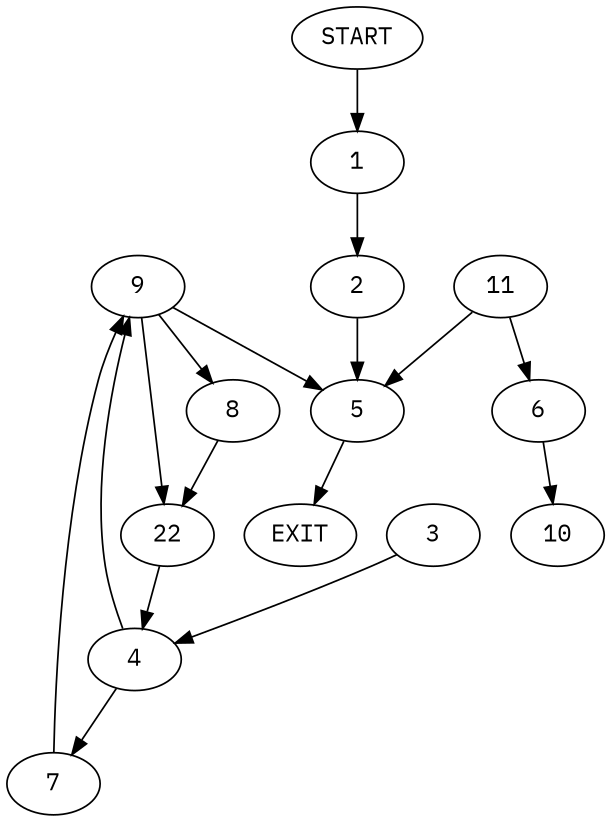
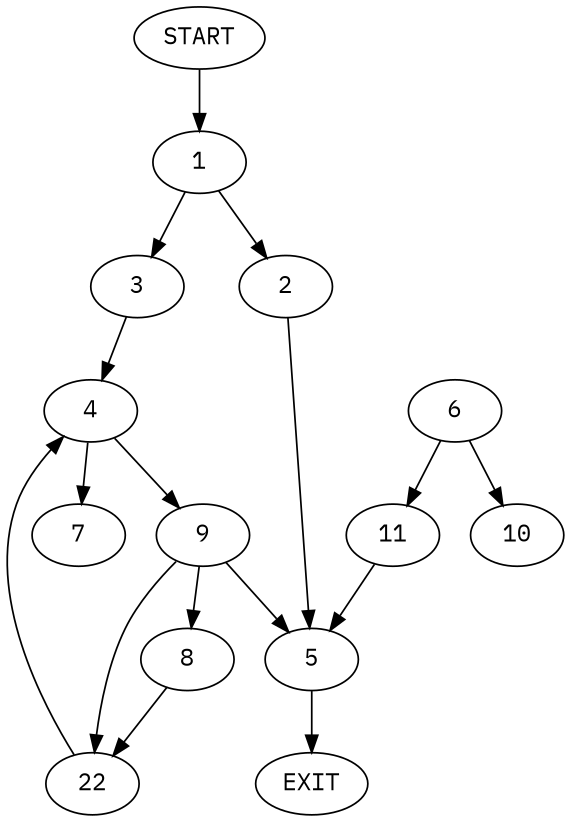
  digraph {
    fontname="IBM Plex Mono"
    node [fontname="IBM Plex Mono"]
    edge [fontname="IBM Plex Mono"]
    n1 [label=START]
    1
    2
    3
    n5 [label=EXIT]
    5
    4
    7
    9
    6
    10
    11
    n13 [label=22]
    8
    n1 -> 1
    1 -> 2
+   1 -> 3
    2 -> 5
    3 -> 4
    5 -> n5
    4 -> 7
    4 -> 9
-   7 -> 9
    9 -> 5
    9 -> n13
    9 -> 8
    6 -> 10
-   11 -> 6
+   6 -> 11
    11 -> 5
    n13 -> 4
    8 -> n13
  }
